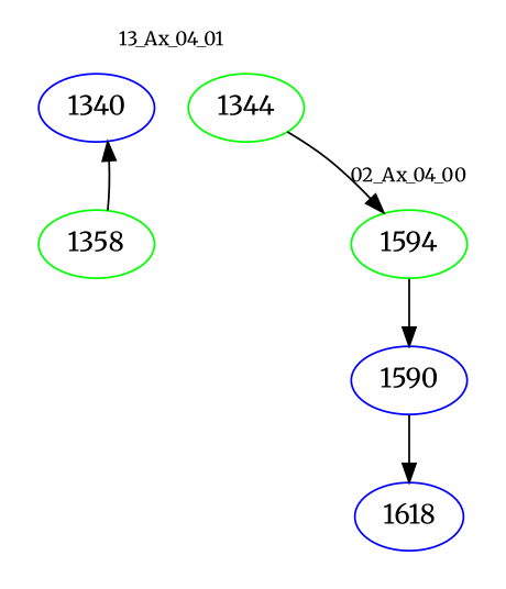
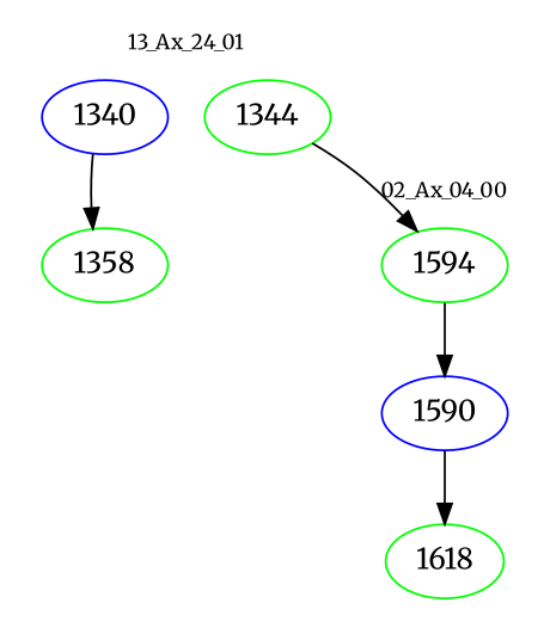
  digraph {
    fontname=Merriweather
    node [color=green fontname=Merriweather]
    edge [color=black fontname=Merriweather]
    n1 [label=1344]
    n2 [color=blue label=1340]
    n3 [label=1358]
    n4 [label=1594]
    n5 [color=blue label=1590]
-   n6 [color=blue label=1618]
+   n6 [label=1618]
    subgraph cluster_1 {
      color=white
      fontsize=10
-     label="13_Ax_04_01"
+     label="13_Ax_24_01"
      n1
      n2
      n3
    }
    subgraph cluster_2 {
      color=white
      fontsize=10
      label="02_Ax_04_00"
      n4
      n5
      n6
    }
    n1 -> n4
-   n3 -> n2
+   n2 -> n3
    n4 -> n5
    n5 -> n6
  }
